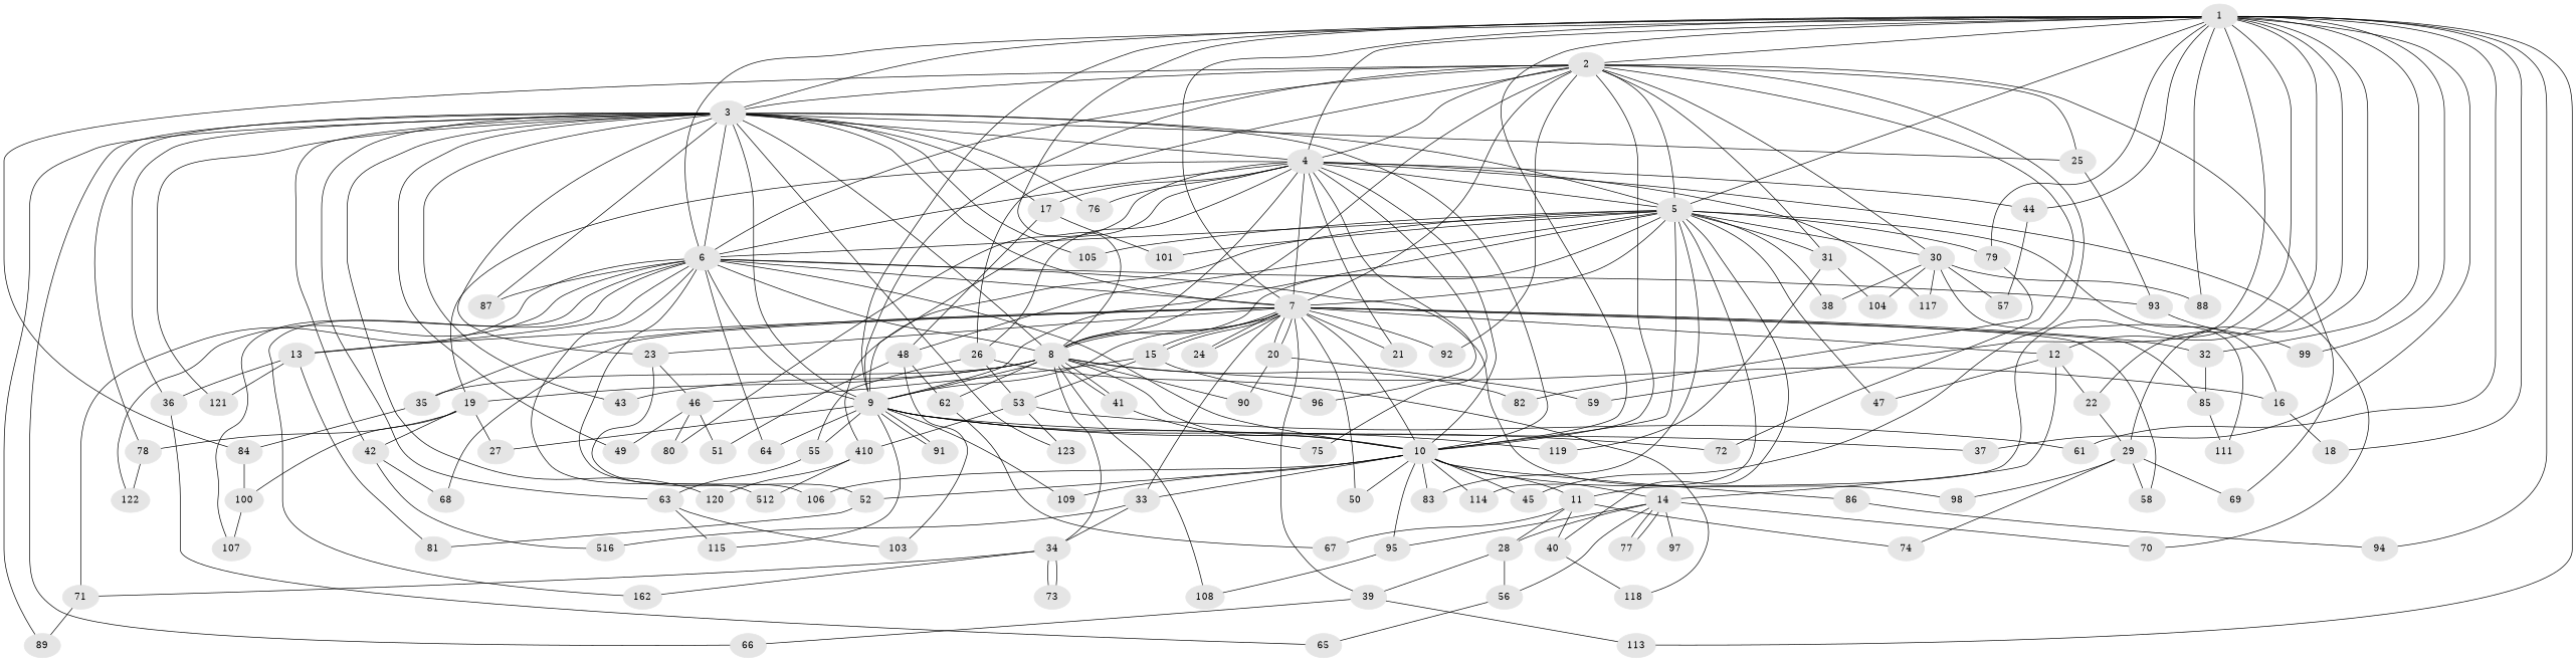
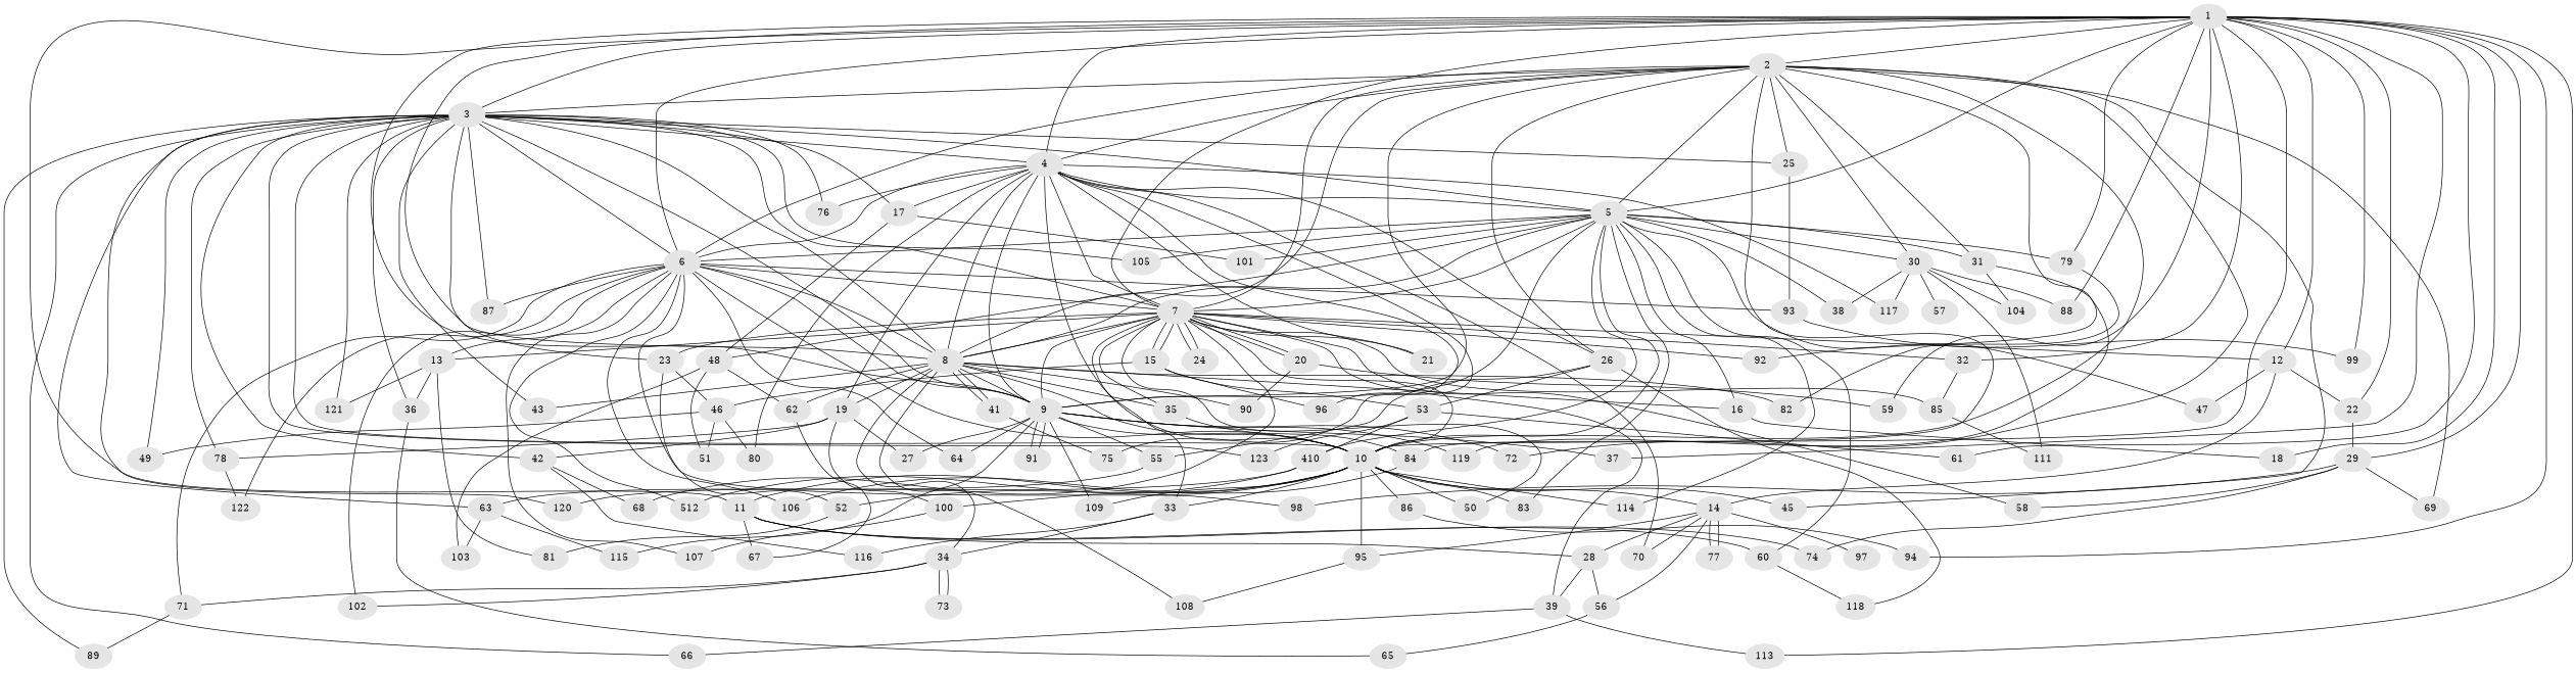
  graph {
    node [color=gray90 style=filled]
    1
    2
    3
    4
    5
    6
    7
    8
    9
    10
    11
    12
    18
    22
    29
    32
    37
-   44
    59
    61
    79
    88
    94
    99
    113
    25
    26
    30
    31
    45
    69
    72
    84
    92
    17
    23
    36
    42
    43
    49
    63
    66
    76
    78
    87
    89
    105
    120
    121
    123
    19
    21
    70
    75
    80
    96
    117
    16
    38
-   40
+   40 [label=60]
    47
    48
    83
    101
    n65 [label=410]
    114
    13
    64
    71
    93
    98
-   102 [label=162]
+   102
    106
    107
    n75 [label=512]
    122
    15
    20
    24
    33
    35
    39
    50
    58
    68
    85
    34
    41
    62
    82
    90
    108
    27
    55
    91
    109
    115
    119
    14
    52
    86
    95
    28
    67
    74
    57
    53
    118
    104
    111
    100
    46
    65
-   116 [label=516]
+   116
    103
    51
    81
    73
    56
    77
    97
    1 -- 2
    1 -- 3
    1 -- 4
    1 -- 5
    1 -- 6
    1 -- 7
    1 -- 8
    1 -- 9
    1 -- 10
    1 -- 11
    1 -- 12
    1 -- 18
    1 -- 22
    1 -- 29
    1 -- 32
    1 -- 37
-   1 -- 44
    1 -- 59
    1 -- 61
    1 -- 79
    1 -- 88
    1 -- 94
    1 -- 99
    1 -- 113
    2 -- 3
    2 -- 4
    2 -- 5
    2 -- 6
    2 -- 7
    2 -- 8
    2 -- 9
    2 -- 10
    2 -- 25
    2 -- 26
    2 -- 30
    2 -- 31
    2 -- 45
    2 -- 69
    2 -- 72
    2 -- 84
    2 -- 92
    3 -- 4
    3 -- 5
    3 -- 6
    3 -- 7
    3 -- 8
    3 -- 9
    3 -- 10
    3 -- 25
    3 -- 17
    3 -- 23
    3 -- 36
    3 -- 42
    3 -- 43
    3 -- 49
    3 -- 63
    3 -- 66
    3 -- 76
    3 -- 78
    3 -- 87
    3 -- 89
    3 -- 105
    3 -- 120
    3 -- 121
    3 -- 123
    4 -- 5
    4 -- 6
    4 -- 7
    4 -- 8
    4 -- 9
    4 -- 10
-   4 -- 44
    4 -- 26
    4 -- 17
    4 -- 76
    4 -- 19
    4 -- 21
    4 -- 70
    4 -- 75
    4 -- 80
    4 -- 96
    4 -- 117
    5 -- 6
    5 -- 7
    5 -- 8
    5 -- 9
    5 -- 10
    5 -- 79
    5 -- 30
    5 -- 31
    5 -- 105
    5 -- 16
    5 -- 38
    5 -- 40
    5 -- 47
    5 -- 48
    5 -- 83
    5 -- 101
    5 -- n65
    5 -- 114
    6 -- 7
    6 -- 8
    6 -- 9
    6 -- 10
    6 -- 87
    6 -- 13
    6 -- 64
    6 -- 71
    6 -- 93
    6 -- 98
    6 -- 102
    6 -- 106
    6 -- 107
    6 -- n75
    6 -- 122
    7 -- 8
    7 -- 9
    7 -- 10
    7 -- 12
    7 -- 32
    7 -- 92
    7 -- 23
    7 -- 21
    7 -- 13
    7 -- 15
    7 -- 15
    7 -- 20
    7 -- 20
    7 -- 24
    7 -- 24
    7 -- 33
    7 -- 35
    7 -- 39
    7 -- 50
    7 -- 58
    7 -- 68
    7 -- 85
    8 -- 9
    8 -- 10
    8 -- 43
    8 -- 19
    8 -- 16
    8 -- 35
    8 -- 34
    8 -- 41
    8 -- 41
    8 -- 62
    8 -- 82
    8 -- 90
    8 -- 108
    9 -- 10
    9 -- 37
    9 -- 72
    9 -- 64
    9 -- 27
    9 -- 55
    9 -- 91
    9 -- 91
    9 -- 109
    9 -- 115
    9 -- 119
    10 -- 11
    10 -- 45
    10 -- 83
    10 -- 114
    10 -- 106
    10 -- 33
    10 -- 50
    10 -- 109
    10 -- 14
    10 -- 52
    10 -- 86
    10 -- 95
    11 -- 40
    11 -- 28
    11 -- 67
    11 -- 74
    12 -- 22
    12 -- 47
    12 -- 14
    22 -- 29
    29 -- 69
    29 -- 98
    29 -- 58
    29 -- 74
    32 -- 85
-   44 -- 57
    79 -- 82
    25 -- 93
    26 -- 55
    26 -- 53
    26 -- 118
    30 -- 88
    30 -- 117
    30 -- 38
    30 -- 57
    30 -- 104
    30 -- 111
    31 -- 119
    31 -- 104
    84 -- 100
    17 -- 48
    17 -- 101
    23 -- 52
    23 -- 46
    36 -- 65
    42 -- 68
    42 -- 116
    63 -- 115
    63 -- 103
    78 -- 122
    19 -- 42
    19 -- 78
    19 -- 27
    19 -- 100
    16 -- 18
    40 -- 118
    48 -- 62
    48 -- 103
    48 -- 51
    n65 -- 120
    n65 -- n75
    13 -- 36
    13 -- 121
    13 -- 81
    71 -- 89
    93 -- 99
    15 -- 96
    15 -- 53
    15 -- 46
    20 -- 59
    20 -- 90
    33 -- 34
    33 -- 116
    35 -- 84
    39 -- 113
    39 -- 66
    85 -- 111
    34 -- 71
    34 -- 102
    34 -- 73
    34 -- 73
    41 -- 75
    62 -- 67
    55 -- 63
    14 -- 70
    14 -- 95
    14 -- 28
    14 -- 56
    14 -- 77
    14 -- 77
    14 -- 97
    52 -- 81
    86 -- 94
    95 -- 108
    28 -- 39
    28 -- 56
    53 -- 61
    53 -- 123
    53 -- n65
    100 -- 107
    46 -- 49
    46 -- 80
    46 -- 51
    56 -- 65
  }
